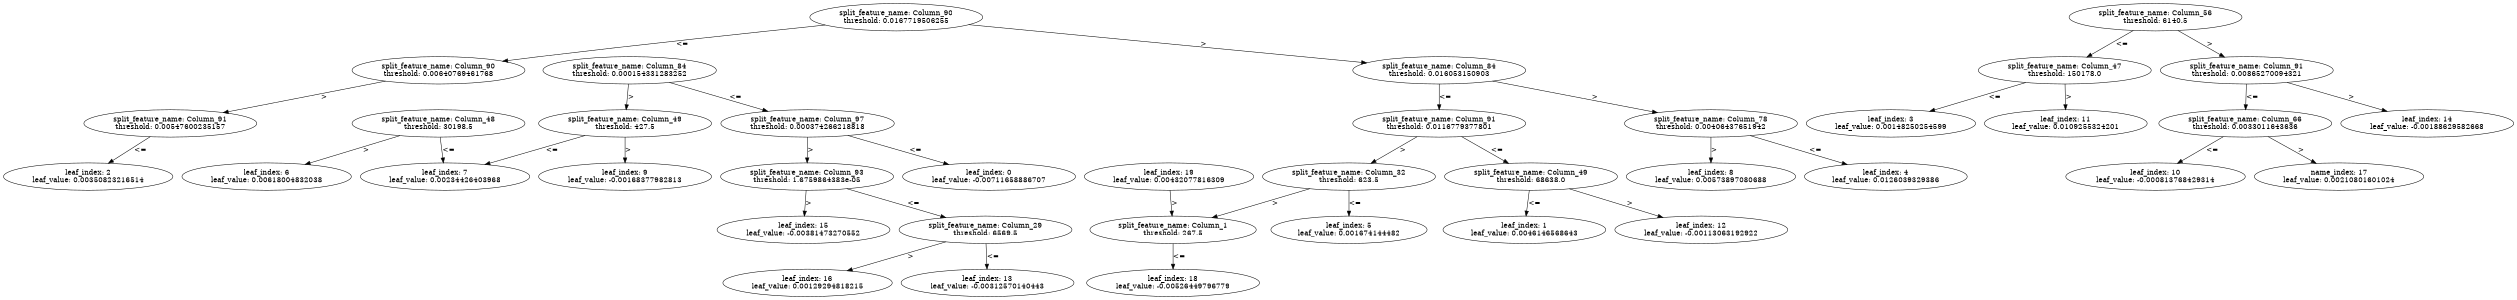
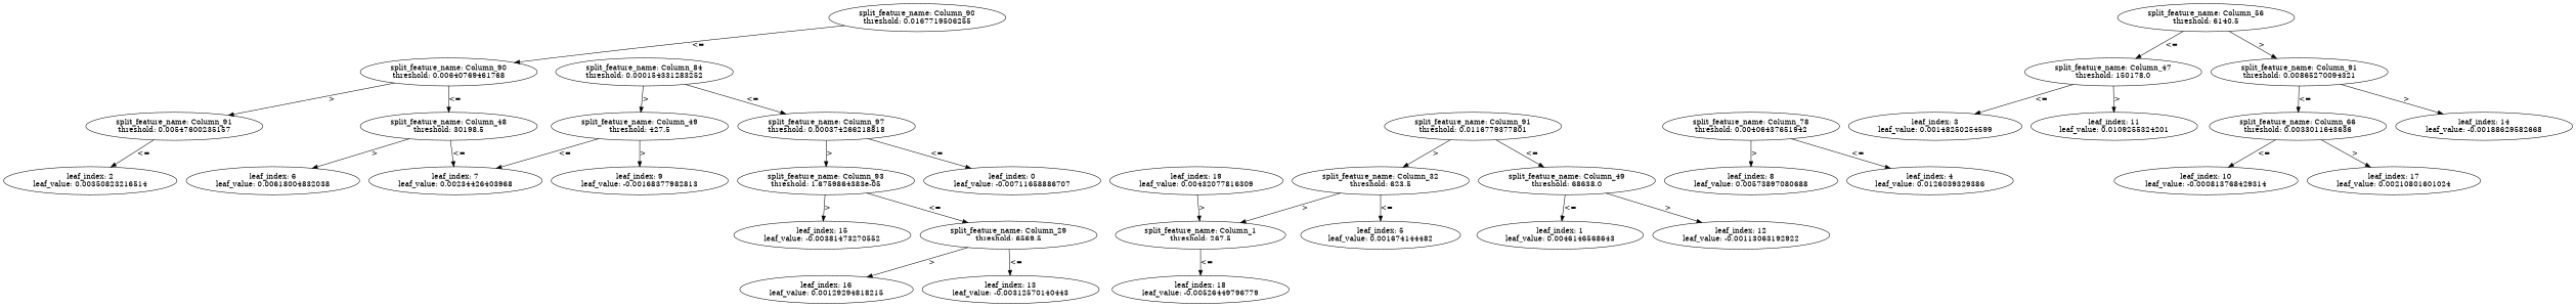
  digraph {
    n1 [label="split_feature_name: Column_90\nthreshold: 0.0167719506255"]
    n2 [label="split_feature_name: Column_90\nthreshold: 0.00640769461768"]
-   n3 [label="split_feature_name: Column_84\nthreshold: 0.016053150903"]
    n4 [label="split_feature_name: Column_48\nthreshold: 30198.5"]
    n5 [label="split_feature_name: Column_91\nthreshold: 0.00547600235157"]
    n6 [label="split_feature_name: Column_91\nthreshold: 0.0116779377801"]
    n7 [label="split_feature_name: Column_78\nthreshold: 0.00406437651942"]
    n8 [label="leaf_index: 6\nleaf_value: 0.00618004832038"]
    n9 [label="leaf_index: 7\nleaf_value: 0.00234426403968"]
    n10 [label="leaf_index: 2\nleaf_value: 0.00350823216514"]
    n11 [label="split_feature_name: Column_84\nthreshold: 0.000154331283252"]
    n12 [label="split_feature_name: Column_97\nthreshold: 0.000374266218818"]
    n13 [label="split_feature_name: Column_49\nthreshold: 427.5"]
    n14 [label="leaf_index: 0\nleaf_value: -0.00711658886707"]
    n15 [label="split_feature_name: Column_93\nthreshold: 1.6759864383e-05"]
    n16 [label="leaf_index: 9\nleaf_value: -0.00168377982813"]
    n17 [label="split_feature_name: Column_29\nthreshold: 6569.5"]
    n18 [label="leaf_index: 15\nleaf_value: -0.00381473270552"]
    n19 [label="leaf_index: 13\nleaf_value: -0.00312570140443"]
    n20 [label="leaf_index: 16\nleaf_value: 0.00129294818215"]
    n21 [label="split_feature_name: Column_56\nthreshold: 6140.5"]
    n22 [label="split_feature_name: Column_47\nthreshold: 150178.0"]
    n23 [label="split_feature_name: Column_91\nthreshold: 0.00865270094321"]
    n24 [label="leaf_index: 3\nleaf_value: 0.00148250254599"]
    n25 [label="leaf_index: 11\nleaf_value: 0.0109255324201"]
    n26 [label="split_feature_name: Column_66\nthreshold: 0.0033011643636"]
    n27 [label="leaf_index: 14\nleaf_value: -0.00188629582668"]
    n28 [label="leaf_index: 10\nleaf_value: -0.000813768429314"]
-   n29 [label="name_index: 17\nleaf_value: 0.00210801601024"]
+   n29 [label="leaf_index: 17\nleaf_value: 0.00210801601024"]
    n30 [label="split_feature_name: Column_49\nthreshold: 68638.0"]
    n31 [label="split_feature_name: Column_32\nthreshold: 623.5"]
    n32 [label="leaf_index: 4\nleaf_value: 0.0126039329386"]
    n33 [label="leaf_index: 8\nleaf_value: 0.00573897080688"]
    n34 [label="leaf_index: 1\nleaf_value: 0.0046146568643"]
    n35 [label="leaf_index: 12\nleaf_value: -0.00113063192922"]
    n36 [label="leaf_index: 5\nleaf_value: 0.001674144482"]
    n37 [label="split_feature_name: Column_1\nthreshold: 267.5"]
    n38 [label="leaf_index: 18\nleaf_value: -0.00526449796779"]
    n39 [label="leaf_index: 19\nleaf_value: 0.00432077816309"]
    n1 -> n2 [label="<="]
-   n1 -> n3 [label=">"]
+   n2 -> n4 [label="<="]
    n2 -> n5 [label=">"]
-   n3 -> n6 [label="<="]
-   n3 -> n7 [label=">"]
    n4 -> n8 [label=">"]
    n4 -> n9 [label="<="]
    n5 -> n10 [label="<="]
    n6 -> n30 [label="<="]
    n6 -> n31 [label=">"]
    n7 -> n32 [label="<="]
    n7 -> n33 [label=">"]
    n11 -> n12 [label="<="]
    n11 -> n13 [label=">"]
    n12 -> n14 [label="<="]
    n12 -> n15 [label=">"]
    n13 -> n9 [label="<="]
    n13 -> n16 [label=">"]
    n15 -> n17 [label="<="]
    n15 -> n18 [label=">"]
    n17 -> n19 [label="<="]
    n17 -> n20 [label=">"]
    n21 -> n22 [label="<="]
    n21 -> n23 [label=">"]
    n22 -> n24 [label="<="]
    n22 -> n25 [label=">"]
    n23 -> n26 [label="<="]
    n23 -> n27 [label=">"]
    n26 -> n28 [label="<="]
    n26 -> n29 [label=">"]
    n30 -> n34 [label="<="]
    n30 -> n35 [label=">"]
    n31 -> n36 [label="<="]
    n31 -> n37 [label=">"]
    n37 -> n38 [label="<="]
    n39 -> n37 [label=">"]
  }
